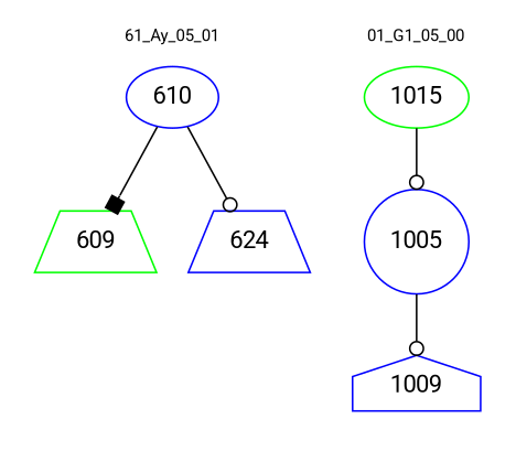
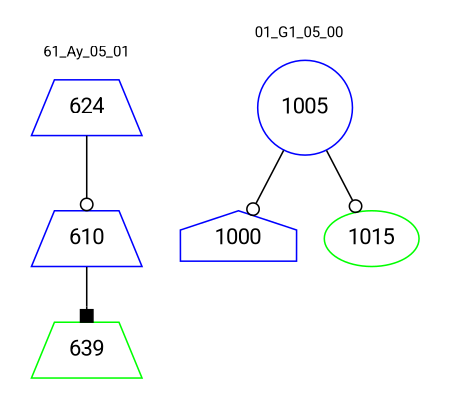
  digraph {
    fontname=Roboto
    node [color=blue fontname=Roboto shape=ellipse]
    edge [arrowhead=odot color=black fontname=Roboto]
-   n1 [label=610]
-   n2 [color=green label=609 shape=trapezium]
+   n1 [label=610 shape=trapezium]
+   n2 [color=green label=639 shape=trapezium]
    n3 [label=624 shape=trapezium]
    n4 [label=1005 shape=circle]
-   n5 [label=1009 shape=house]
+   n5 [label=1000 shape=house]
    n6 [color=green label=1015]
    subgraph cluster_1 {
      color=white
      fontsize=10
      label="61_Ay_05_01"
      n1
      n2
      n3
    }
    subgraph cluster_2 {
      color=white
      fontsize=10
      label="01_G1_05_00"
      n4
      n5
      n6
    }
    n1 -> n2 [arrowhead=box]
-   n1 -> n3
+   n3 -> n1
    n4 -> n5
-   n6 -> n4
+   n4 -> n6
  }
